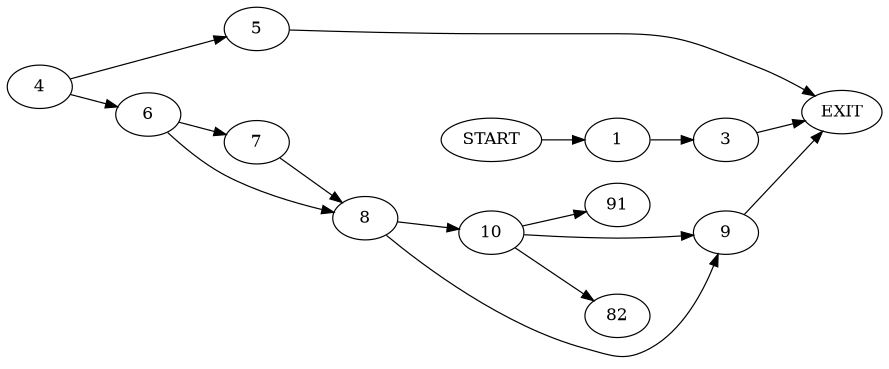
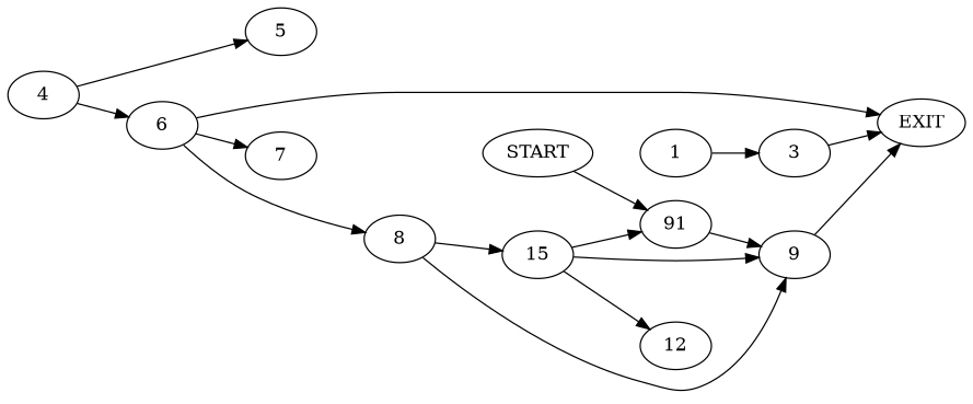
  digraph {
    rankdir=LR
    n1 [label=START]
    1
    3
    n4 [label=EXIT]
    4
    5
    6
    7
    8
    9
-   10
+   10 [label=15]
    n12 [label=91]
-   12 [label=82]
-   n1 -> 1
+   12
+   n1 -> n12
    1 -> 3
    3 -> n4
    4 -> 5
    4 -> 6
-   5 -> n4
+   6 -> n4
    6 -> 7
    6 -> 8
-   7 -> 8
    8 -> 9
    8 -> 10
    9 -> n4
    10 -> 9
    10 -> n12
    10 -> 12
+   n12 -> 9
  }
